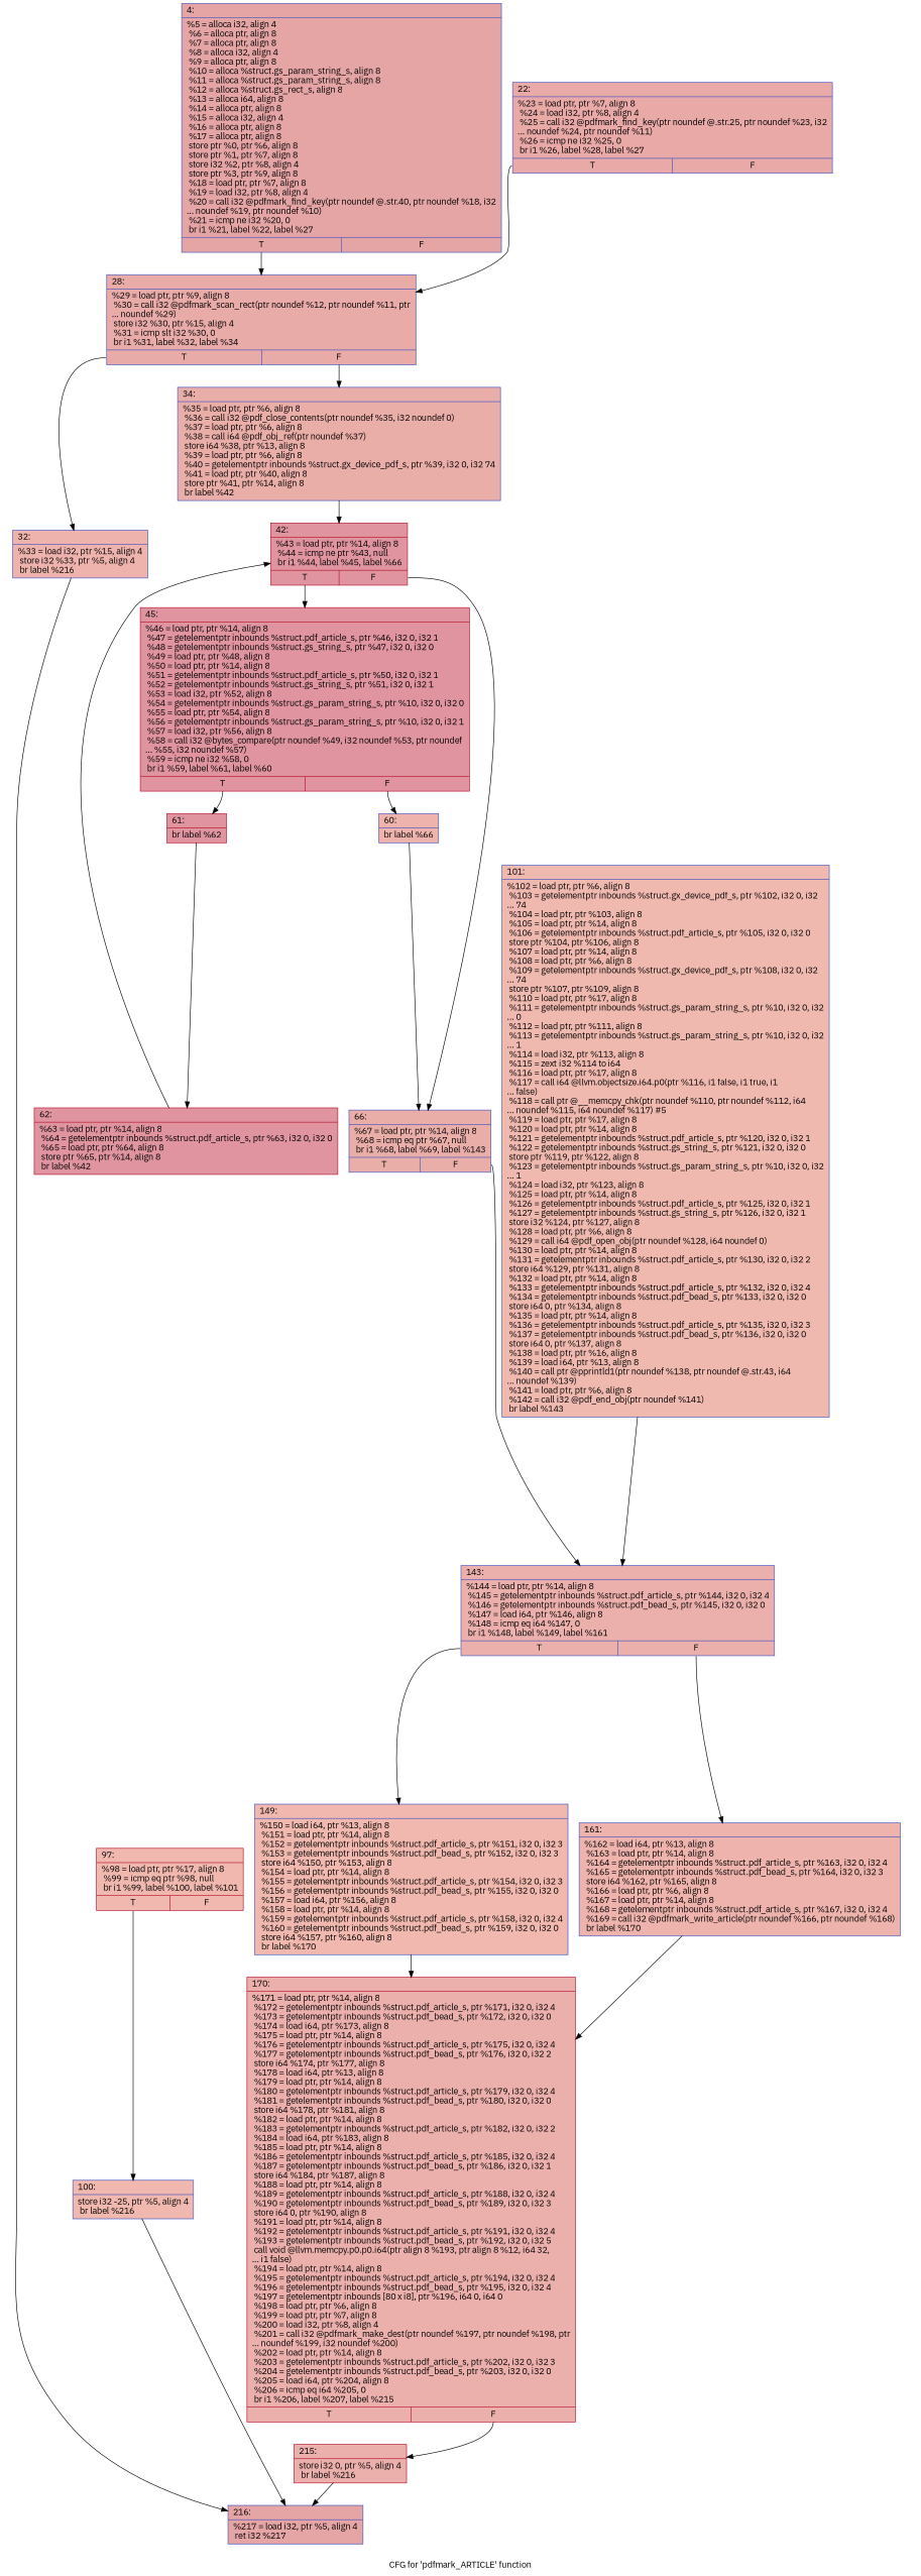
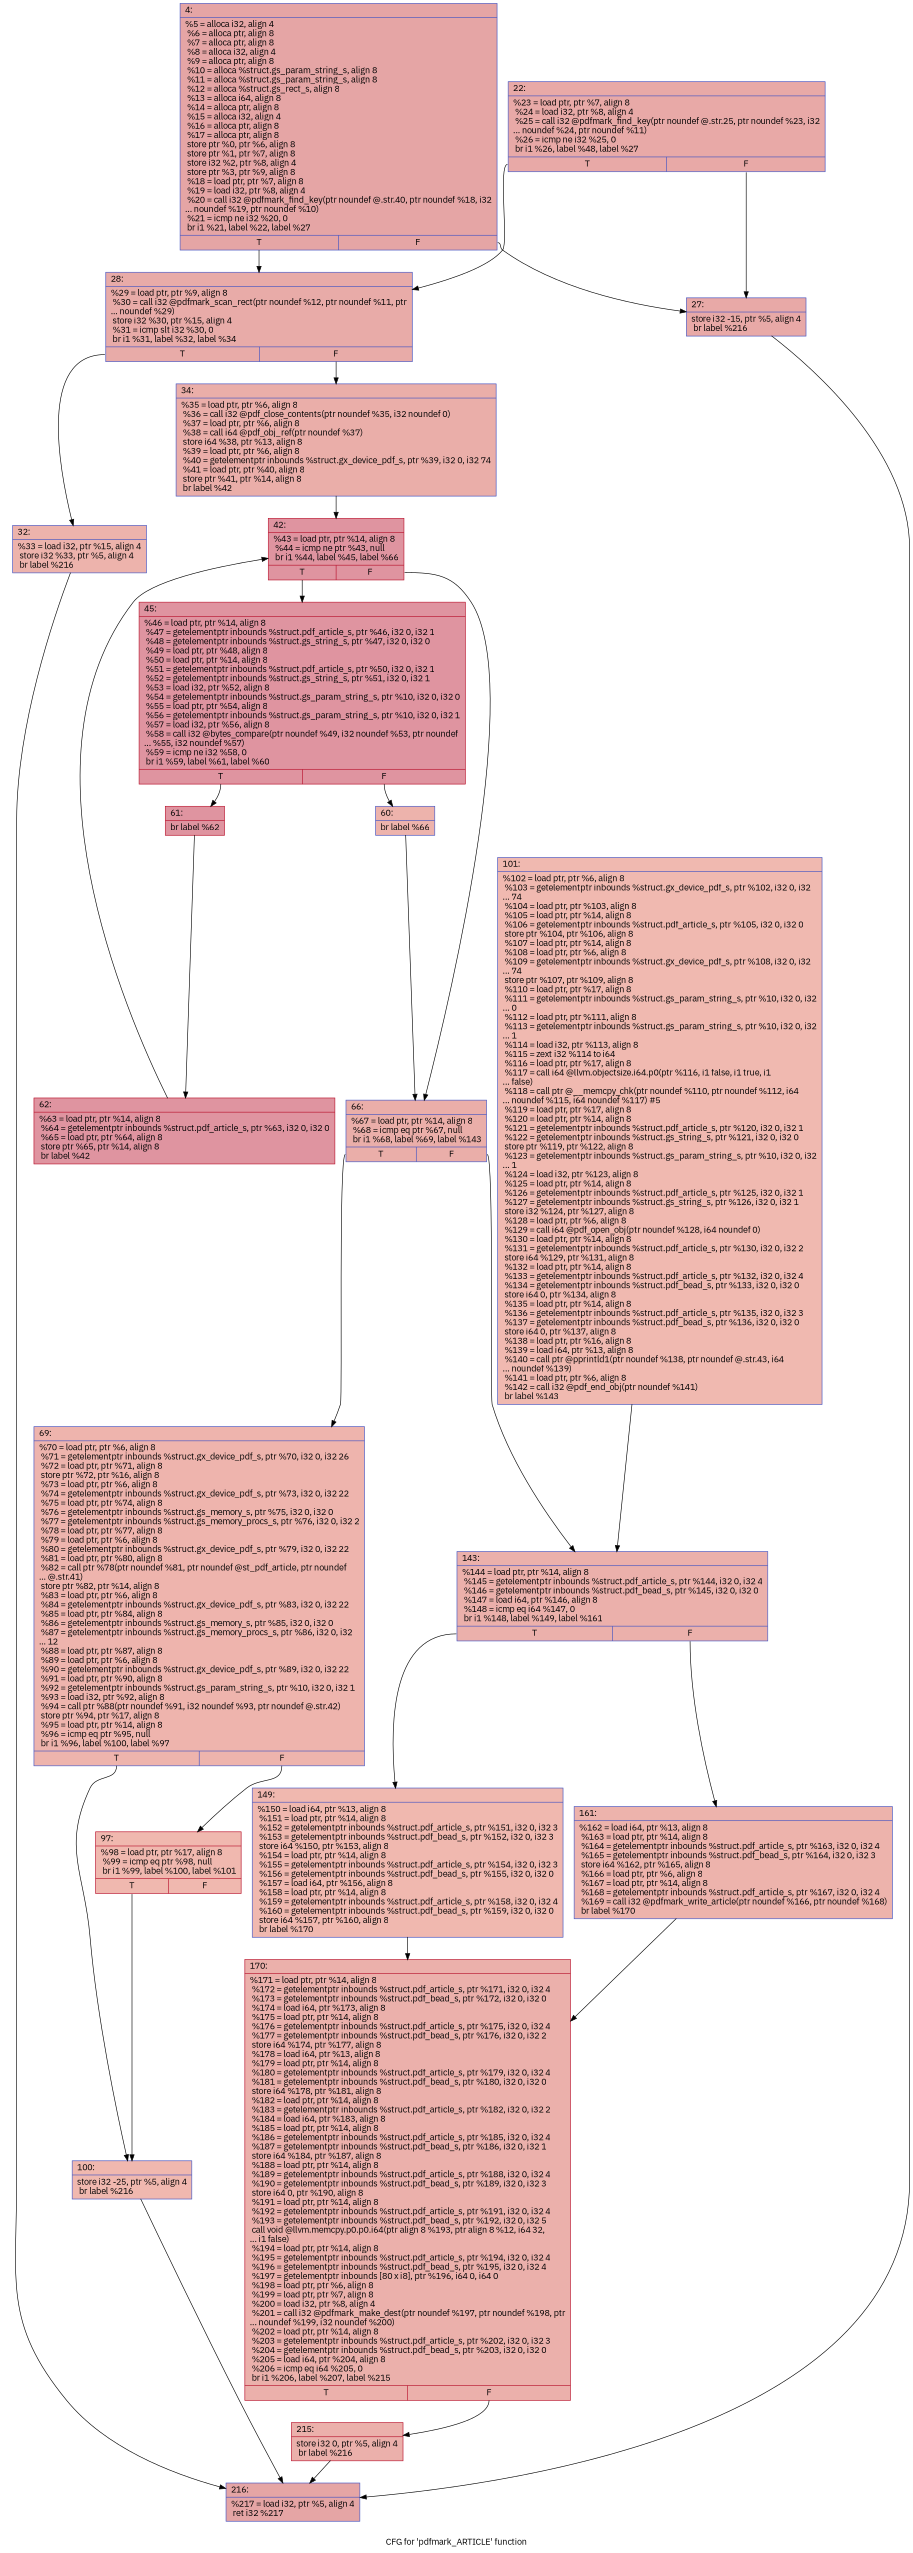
  digraph {
    fontname="IBM Plex Sans"
    label="CFG for 'pdfmark_ARTICLE' function"
    node [color="#3d50c3ff" fillcolor="#b70d2870" fontname="IBM Plex Sans" shape=record style=filled]
    edge [fontname="IBM Plex Sans"]
    n1 [fillcolor="#c5333470" label="{4:\l|  %5 = alloca i32, align 4\l  %6 = alloca ptr, align 8\l  %7 = alloca ptr, align 8\l  %8 = alloca i32, align 4\l  %9 = alloca ptr, align 8\l  %10 = alloca %struct.gs_param_string_s, align 8\l  %11 = alloca %struct.gs_param_string_s, align 8\l  %12 = alloca %struct.gs_rect_s, align 8\l  %13 = alloca i64, align 8\l  %14 = alloca ptr, align 8\l  %15 = alloca i32, align 4\l  %16 = alloca ptr, align 8\l  %17 = alloca ptr, align 8\l  store ptr %0, ptr %6, align 8\l  store ptr %1, ptr %7, align 8\l  store i32 %2, ptr %8, align 4\l  store ptr %3, ptr %9, align 8\l  %18 = load ptr, ptr %7, align 8\l  %19 = load i32, ptr %8, align 4\l  %20 = call i32 @pdfmark_find_key(ptr noundef @.str.40, ptr noundef %18, i32\l... noundef %19, ptr noundef %10)\l  %21 = icmp ne i32 %20, 0\l  br i1 %21, label %22, label %27\l|{<s0>T|<s1>F}}"]
+   n2 [fillcolor="#ca3b3770" label="{27:\l|  store i32 -15, ptr %5, align 4\l  br label %216\l}"]
    n3 [fillcolor="#cc403a70" label="{28:\l|  %29 = load ptr, ptr %9, align 8\l  %30 = call i32 @pdfmark_scan_rect(ptr noundef %12, ptr noundef %11, ptr\l... noundef %29)\l  store i32 %30, ptr %15, align 4\l  %31 = icmp slt i32 %30, 0\l  br i1 %31, label %32, label %34\l|{<s0>T|<s1>F}}"]
-   n4 [fillcolor="#ca3b3770" label="{22:\l|  %23 = load ptr, ptr %7, align 8\l  %24 = load i32, ptr %8, align 4\l  %25 = call i32 @pdfmark_find_key(ptr noundef @.str.25, ptr noundef %23, i32\l... noundef %24, ptr noundef %11)\l  %26 = icmp ne i32 %25, 0\l  br i1 %26, label %28, label %27\l|{<s0>T|<s1>F}}"]
+   n4 [fillcolor="#ca3b3770" label="{22:\l|  %23 = load ptr, ptr %7, align 8\l  %24 = load i32, ptr %8, align 4\l  %25 = call i32 @pdfmark_find_key(ptr noundef @.str.25, ptr noundef %23, i32\l... noundef %24, ptr noundef %11)\l  %26 = icmp ne i32 %25, 0\l  br i1 %26, label %48, label %27\l|{<s0>T|<s1>F}}"]
    n5 [fillcolor="#c5333470" label="{216:\l|  %217 = load i32, ptr %5, align 4\l  ret i32 %217\l}"]
    n6 [fillcolor="#d6524470" label="{32:\l|  %33 = load i32, ptr %15, align 4\l  store i32 %33, ptr %5, align 4\l  br label %216\l}"]
    n7 [fillcolor="#d0473d70" label="{34:\l|  %35 = load ptr, ptr %6, align 8\l  %36 = call i32 @pdf_close_contents(ptr noundef %35, i32 noundef 0)\l  %37 = load ptr, ptr %6, align 8\l  %38 = call i64 @pdf_obj_ref(ptr noundef %37)\l  store i64 %38, ptr %13, align 8\l  %39 = load ptr, ptr %6, align 8\l  %40 = getelementptr inbounds %struct.gx_device_pdf_s, ptr %39, i32 0, i32 74\l  %41 = load ptr, ptr %40, align 8\l  store ptr %41, ptr %14, align 8\l  br label %42\l}"]
    n8 [color="#b70d28ff" label="{42:\l|  %43 = load ptr, ptr %14, align 8\l  %44 = icmp ne ptr %43, null\l  br i1 %44, label %45, label %66\l|{<s0>T|<s1>F}}"]
    n9 [color="#b70d28ff" label="{45:\l|  %46 = load ptr, ptr %14, align 8\l  %47 = getelementptr inbounds %struct.pdf_article_s, ptr %46, i32 0, i32 1\l  %48 = getelementptr inbounds %struct.gs_string_s, ptr %47, i32 0, i32 0\l  %49 = load ptr, ptr %48, align 8\l  %50 = load ptr, ptr %14, align 8\l  %51 = getelementptr inbounds %struct.pdf_article_s, ptr %50, i32 0, i32 1\l  %52 = getelementptr inbounds %struct.gs_string_s, ptr %51, i32 0, i32 1\l  %53 = load i32, ptr %52, align 8\l  %54 = getelementptr inbounds %struct.gs_param_string_s, ptr %10, i32 0, i32 0\l  %55 = load ptr, ptr %54, align 8\l  %56 = getelementptr inbounds %struct.gs_param_string_s, ptr %10, i32 0, i32 1\l  %57 = load i32, ptr %56, align 8\l  %58 = call i32 @bytes_compare(ptr noundef %49, i32 noundef %53, ptr noundef\l... %55, i32 noundef %57)\l  %59 = icmp ne i32 %58, 0\l  br i1 %59, label %61, label %60\l|{<s0>T|<s1>F}}"]
    n10 [fillcolor="#d0473d70" label="{66:\l|  %67 = load ptr, ptr %14, align 8\l  %68 = icmp eq ptr %67, null\l  br i1 %68, label %69, label %143\l|{<s0>T|<s1>F}}"]
    n11 [color="#b70d28ff" label="{61:\l|  br label %62\l}"]
    n12 [fillcolor="#d6524470" label="{60:\l|  br label %66\l}"]
+   n13 [fillcolor="#d8564670" label="{69:\l|  %70 = load ptr, ptr %6, align 8\l  %71 = getelementptr inbounds %struct.gx_device_pdf_s, ptr %70, i32 0, i32 26\l  %72 = load ptr, ptr %71, align 8\l  store ptr %72, ptr %16, align 8\l  %73 = load ptr, ptr %6, align 8\l  %74 = getelementptr inbounds %struct.gx_device_pdf_s, ptr %73, i32 0, i32 22\l  %75 = load ptr, ptr %74, align 8\l  %76 = getelementptr inbounds %struct.gs_memory_s, ptr %75, i32 0, i32 0\l  %77 = getelementptr inbounds %struct.gs_memory_procs_s, ptr %76, i32 0, i32 2\l  %78 = load ptr, ptr %77, align 8\l  %79 = load ptr, ptr %6, align 8\l  %80 = getelementptr inbounds %struct.gx_device_pdf_s, ptr %79, i32 0, i32 22\l  %81 = load ptr, ptr %80, align 8\l  %82 = call ptr %78(ptr noundef %81, ptr noundef @st_pdf_article, ptr noundef\l... @.str.41)\l  store ptr %82, ptr %14, align 8\l  %83 = load ptr, ptr %6, align 8\l  %84 = getelementptr inbounds %struct.gx_device_pdf_s, ptr %83, i32 0, i32 22\l  %85 = load ptr, ptr %84, align 8\l  %86 = getelementptr inbounds %struct.gs_memory_s, ptr %85, i32 0, i32 0\l  %87 = getelementptr inbounds %struct.gs_memory_procs_s, ptr %86, i32 0, i32\l... 12\l  %88 = load ptr, ptr %87, align 8\l  %89 = load ptr, ptr %6, align 8\l  %90 = getelementptr inbounds %struct.gx_device_pdf_s, ptr %89, i32 0, i32 22\l  %91 = load ptr, ptr %90, align 8\l  %92 = getelementptr inbounds %struct.gs_param_string_s, ptr %10, i32 0, i32 1\l  %93 = load i32, ptr %92, align 8\l  %94 = call ptr %88(ptr noundef %91, i32 noundef %93, ptr noundef @.str.42)\l  store ptr %94, ptr %17, align 8\l  %95 = load ptr, ptr %14, align 8\l  %96 = icmp eq ptr %95, null\l  br i1 %96, label %100, label %97\l|{<s0>T|<s1>F}}"]
    n14 [fillcolor="#d24b4070" label="{143:\l|  %144 = load ptr, ptr %14, align 8\l  %145 = getelementptr inbounds %struct.pdf_article_s, ptr %144, i32 0, i32 4\l  %146 = getelementptr inbounds %struct.pdf_bead_s, ptr %145, i32 0, i32 0\l  %147 = load i64, ptr %146, align 8\l  %148 = icmp eq i64 %147, 0\l  br i1 %148, label %149, label %161\l|{<s0>T|<s1>F}}"]
    n15 [color="#b70d28ff" label="{62:\l|  %63 = load ptr, ptr %14, align 8\l  %64 = getelementptr inbounds %struct.pdf_article_s, ptr %63, i32 0, i32 0\l  %65 = load ptr, ptr %64, align 8\l  store ptr %65, ptr %14, align 8\l  br label %42\l}"]
    n16 [fillcolor="#dc5d4a70" label="{100:\l|  store i32 -25, ptr %5, align 4\l  br label %216\l}"]
    n17 [color="#b70d28ff" fillcolor="#dc5d4a70" label="{97:\l|  %98 = load ptr, ptr %17, align 8\l  %99 = icmp eq ptr %98, null\l  br i1 %99, label %100, label %101\l|{<s0>T|<s1>F}}"]
    n18 [fillcolor="#dc5d4a70" label="{149:\l|  %150 = load i64, ptr %13, align 8\l  %151 = load ptr, ptr %14, align 8\l  %152 = getelementptr inbounds %struct.pdf_article_s, ptr %151, i32 0, i32 3\l  %153 = getelementptr inbounds %struct.pdf_bead_s, ptr %152, i32 0, i32 3\l  store i64 %150, ptr %153, align 8\l  %154 = load ptr, ptr %14, align 8\l  %155 = getelementptr inbounds %struct.pdf_article_s, ptr %154, i32 0, i32 3\l  %156 = getelementptr inbounds %struct.pdf_bead_s, ptr %155, i32 0, i32 0\l  %157 = load i64, ptr %156, align 8\l  %158 = load ptr, ptr %14, align 8\l  %159 = getelementptr inbounds %struct.pdf_article_s, ptr %158, i32 0, i32 4\l  %160 = getelementptr inbounds %struct.pdf_bead_s, ptr %159, i32 0, i32 0\l  store i64 %157, ptr %160, align 8\l  br label %170\l}"]
    n19 [fillcolor="#d6524470" label="{161:\l|  %162 = load i64, ptr %13, align 8\l  %163 = load ptr, ptr %14, align 8\l  %164 = getelementptr inbounds %struct.pdf_article_s, ptr %163, i32 0, i32 4\l  %165 = getelementptr inbounds %struct.pdf_bead_s, ptr %164, i32 0, i32 3\l  store i64 %162, ptr %165, align 8\l  %166 = load ptr, ptr %6, align 8\l  %167 = load ptr, ptr %14, align 8\l  %168 = getelementptr inbounds %struct.pdf_article_s, ptr %167, i32 0, i32 4\l  %169 = call i32 @pdfmark_write_article(ptr noundef %166, ptr noundef %168)\l  br label %170\l}"]
    n20 [color="#b70d28ff" fillcolor="#d24b4070" label="{170:\l|  %171 = load ptr, ptr %14, align 8\l  %172 = getelementptr inbounds %struct.pdf_article_s, ptr %171, i32 0, i32 4\l  %173 = getelementptr inbounds %struct.pdf_bead_s, ptr %172, i32 0, i32 0\l  %174 = load i64, ptr %173, align 8\l  %175 = load ptr, ptr %14, align 8\l  %176 = getelementptr inbounds %struct.pdf_article_s, ptr %175, i32 0, i32 4\l  %177 = getelementptr inbounds %struct.pdf_bead_s, ptr %176, i32 0, i32 2\l  store i64 %174, ptr %177, align 8\l  %178 = load i64, ptr %13, align 8\l  %179 = load ptr, ptr %14, align 8\l  %180 = getelementptr inbounds %struct.pdf_article_s, ptr %179, i32 0, i32 4\l  %181 = getelementptr inbounds %struct.pdf_bead_s, ptr %180, i32 0, i32 0\l  store i64 %178, ptr %181, align 8\l  %182 = load ptr, ptr %14, align 8\l  %183 = getelementptr inbounds %struct.pdf_article_s, ptr %182, i32 0, i32 2\l  %184 = load i64, ptr %183, align 8\l  %185 = load ptr, ptr %14, align 8\l  %186 = getelementptr inbounds %struct.pdf_article_s, ptr %185, i32 0, i32 4\l  %187 = getelementptr inbounds %struct.pdf_bead_s, ptr %186, i32 0, i32 1\l  store i64 %184, ptr %187, align 8\l  %188 = load ptr, ptr %14, align 8\l  %189 = getelementptr inbounds %struct.pdf_article_s, ptr %188, i32 0, i32 4\l  %190 = getelementptr inbounds %struct.pdf_bead_s, ptr %189, i32 0, i32 3\l  store i64 0, ptr %190, align 8\l  %191 = load ptr, ptr %14, align 8\l  %192 = getelementptr inbounds %struct.pdf_article_s, ptr %191, i32 0, i32 4\l  %193 = getelementptr inbounds %struct.pdf_bead_s, ptr %192, i32 0, i32 5\l  call void @llvm.memcpy.p0.p0.i64(ptr align 8 %193, ptr align 8 %12, i64 32,\l... i1 false)\l  %194 = load ptr, ptr %14, align 8\l  %195 = getelementptr inbounds %struct.pdf_article_s, ptr %194, i32 0, i32 4\l  %196 = getelementptr inbounds %struct.pdf_bead_s, ptr %195, i32 0, i32 4\l  %197 = getelementptr inbounds [80 x i8], ptr %196, i64 0, i64 0\l  %198 = load ptr, ptr %6, align 8\l  %199 = load ptr, ptr %7, align 8\l  %200 = load i32, ptr %8, align 4\l  %201 = call i32 @pdfmark_make_dest(ptr noundef %197, ptr noundef %198, ptr\l... noundef %199, i32 noundef %200)\l  %202 = load ptr, ptr %14, align 8\l  %203 = getelementptr inbounds %struct.pdf_article_s, ptr %202, i32 0, i32 3\l  %204 = getelementptr inbounds %struct.pdf_bead_s, ptr %203, i32 0, i32 0\l  %205 = load i64, ptr %204, align 8\l  %206 = icmp eq i64 %205, 0\l  br i1 %206, label %207, label %215\l|{<s0>T|<s1>F}}"]
    n21 [fillcolor="#de614d70" label="{101:\l|  %102 = load ptr, ptr %6, align 8\l  %103 = getelementptr inbounds %struct.gx_device_pdf_s, ptr %102, i32 0, i32\l... 74\l  %104 = load ptr, ptr %103, align 8\l  %105 = load ptr, ptr %14, align 8\l  %106 = getelementptr inbounds %struct.pdf_article_s, ptr %105, i32 0, i32 0\l  store ptr %104, ptr %106, align 8\l  %107 = load ptr, ptr %14, align 8\l  %108 = load ptr, ptr %6, align 8\l  %109 = getelementptr inbounds %struct.gx_device_pdf_s, ptr %108, i32 0, i32\l... 74\l  store ptr %107, ptr %109, align 8\l  %110 = load ptr, ptr %17, align 8\l  %111 = getelementptr inbounds %struct.gs_param_string_s, ptr %10, i32 0, i32\l... 0\l  %112 = load ptr, ptr %111, align 8\l  %113 = getelementptr inbounds %struct.gs_param_string_s, ptr %10, i32 0, i32\l... 1\l  %114 = load i32, ptr %113, align 8\l  %115 = zext i32 %114 to i64\l  %116 = load ptr, ptr %17, align 8\l  %117 = call i64 @llvm.objectsize.i64.p0(ptr %116, i1 false, i1 true, i1\l... false)\l  %118 = call ptr @__memcpy_chk(ptr noundef %110, ptr noundef %112, i64\l... noundef %115, i64 noundef %117) #5\l  %119 = load ptr, ptr %17, align 8\l  %120 = load ptr, ptr %14, align 8\l  %121 = getelementptr inbounds %struct.pdf_article_s, ptr %120, i32 0, i32 1\l  %122 = getelementptr inbounds %struct.gs_string_s, ptr %121, i32 0, i32 0\l  store ptr %119, ptr %122, align 8\l  %123 = getelementptr inbounds %struct.gs_param_string_s, ptr %10, i32 0, i32\l... 1\l  %124 = load i32, ptr %123, align 8\l  %125 = load ptr, ptr %14, align 8\l  %126 = getelementptr inbounds %struct.pdf_article_s, ptr %125, i32 0, i32 1\l  %127 = getelementptr inbounds %struct.gs_string_s, ptr %126, i32 0, i32 1\l  store i32 %124, ptr %127, align 8\l  %128 = load ptr, ptr %6, align 8\l  %129 = call i64 @pdf_open_obj(ptr noundef %128, i64 noundef 0)\l  %130 = load ptr, ptr %14, align 8\l  %131 = getelementptr inbounds %struct.pdf_article_s, ptr %130, i32 0, i32 2\l  store i64 %129, ptr %131, align 8\l  %132 = load ptr, ptr %14, align 8\l  %133 = getelementptr inbounds %struct.pdf_article_s, ptr %132, i32 0, i32 4\l  %134 = getelementptr inbounds %struct.pdf_bead_s, ptr %133, i32 0, i32 0\l  store i64 0, ptr %134, align 8\l  %135 = load ptr, ptr %14, align 8\l  %136 = getelementptr inbounds %struct.pdf_article_s, ptr %135, i32 0, i32 3\l  %137 = getelementptr inbounds %struct.pdf_bead_s, ptr %136, i32 0, i32 0\l  store i64 0, ptr %137, align 8\l  %138 = load ptr, ptr %16, align 8\l  %139 = load i64, ptr %13, align 8\l  %140 = call ptr @pprintld1(ptr noundef %138, ptr noundef @.str.43, i64\l... noundef %139)\l  %141 = load ptr, ptr %6, align 8\l  %142 = call i32 @pdf_end_obj(ptr noundef %141)\l  br label %143\l}"]
    n22 [color="#b70d28ff" fillcolor="#d24b4070" label="{215:\l|  store i32 0, ptr %5, align 4\l  br label %216\l}"]
+   n1 -> n2 [tailport=s1]
    n1 -> n3 [tailport=s0]
+   n2 -> n5
    n3 -> n6 [tailport=s0]
    n3 -> n7 [tailport=s1]
+   n4 -> n2 [tailport=s1]
    n4 -> n3 [tailport=s0]
    n6 -> n5
    n7 -> n8
    n8 -> n9 [tailport=s0]
    n8 -> n10 [tailport=s1]
    n9 -> n11 [tailport=s0]
    n9 -> n12 [tailport=s1]
+   n10 -> n13 [tailport=s0]
    n10 -> n14 [tailport=s1]
    n11 -> n15
    n12 -> n10
+   n13 -> n16 [tailport=s0]
+   n13 -> n17 [tailport=s1]
    n14 -> n18 [tailport=s0]
    n14 -> n19 [tailport=s1]
    n15 -> n8
    n16 -> n5
    n17 -> n16 [tailport=s0]
    n18 -> n20
    n19 -> n20
    n20 -> n22 [tailport=s1]
    n21 -> n14
    n22 -> n5
  }
